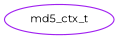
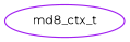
  digraph {
    rankdir=LR
    fontname=Montserrat
-   n1 [color=purple fillcolor=white fontname=Montserrat fontsize=10 height=0.2 label=md5_ctx_t shape=ellipse style=filled width=0.4]
+   n1 [color=purple fillcolor=white fontname=Montserrat fontsize=10 height=0.2 label=md8_ctx_t shape=ellipse style=filled width=0.4]
  }
